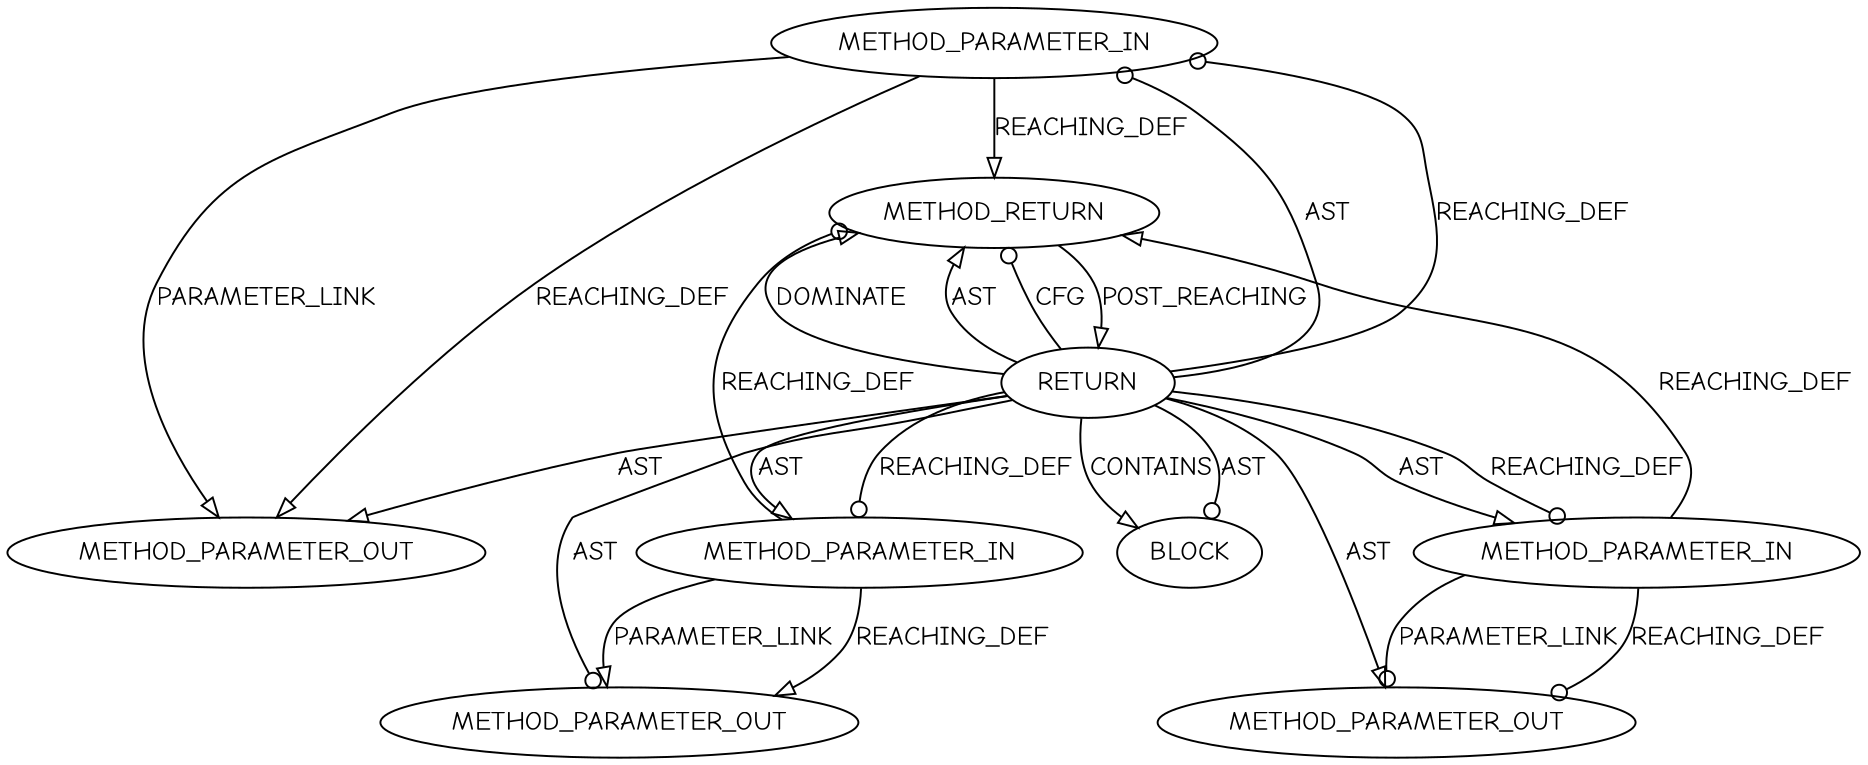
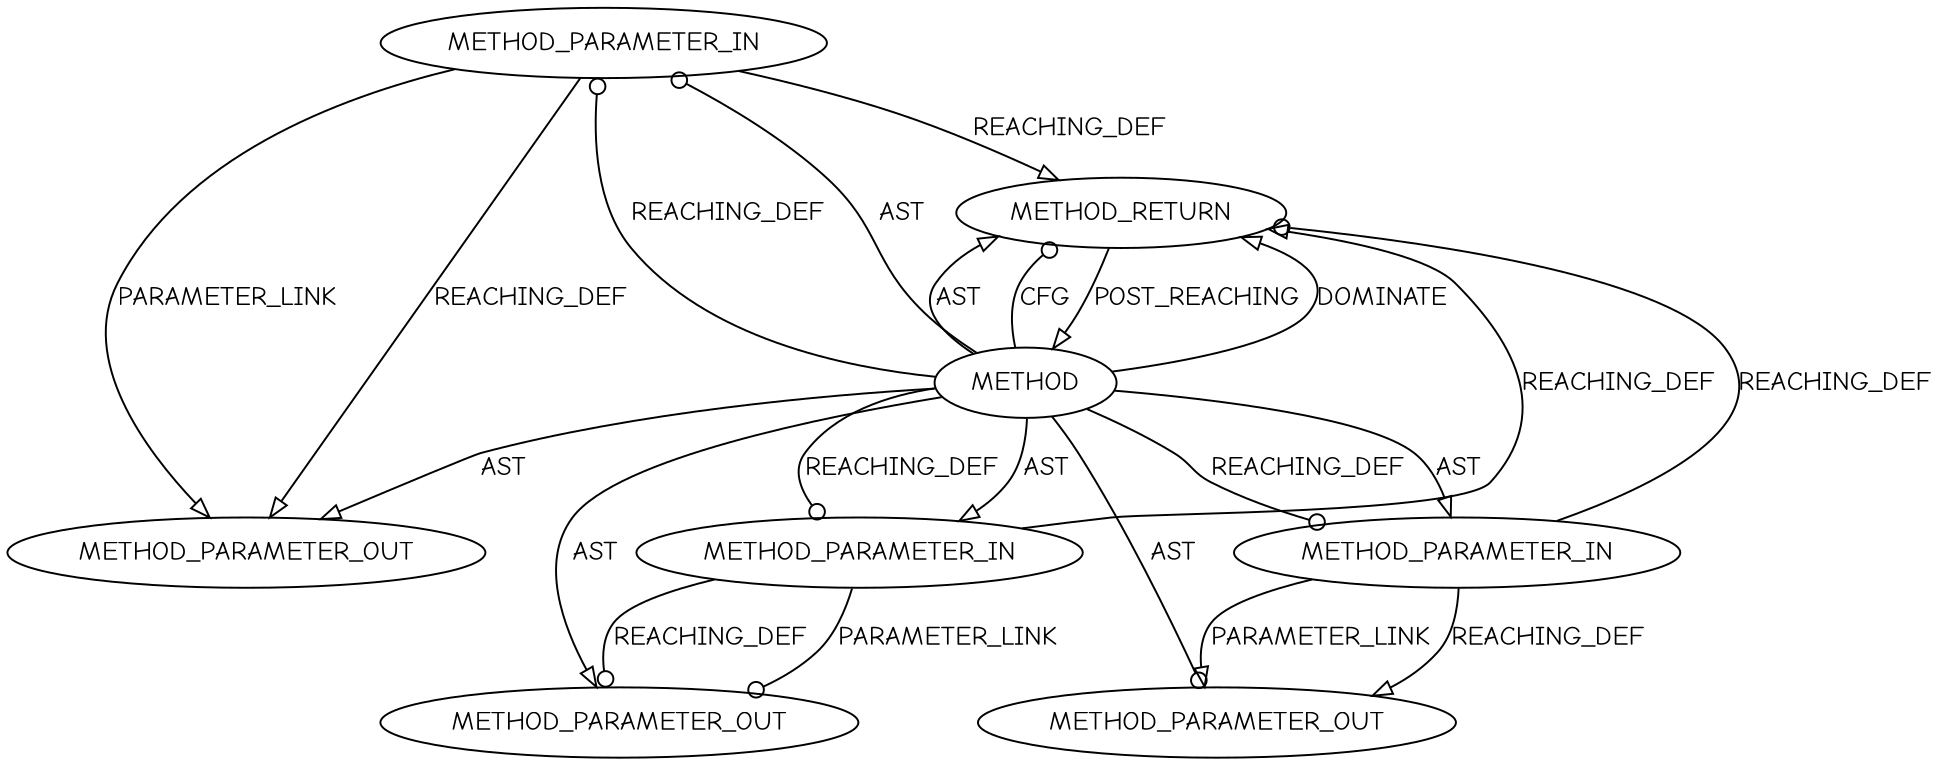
  digraph {
    fontname="Comic Neue"
    node [CODE=p1 EVALUATION_STRATEGY=BY_VALUE IS_VARIADIC=false ORDER=1 TYPE_FULL_NAME=ANY fontname="Comic Neue"]
    edge [arrowhead=onormal fontname="Comic Neue"]
    n1 [INDEX=1 NAME=p1 label=METHOD_PARAMETER_IN]
    n2 [INDEX=1 NAME=p1 label=METHOD_PARAMETER_OUT]
    n3 [CODE=RET ORDER=2 label=METHOD_RETURN IS_VARIADIC=""]
-   n4 [AST_PARENT_FULL_NAME="<global>" AST_PARENT_TYPE=NAMESPACE_BLOCK CODE="<empty>" FILENAME="<empty>" FULL_NAME=ceph_decode_entity_addr IS_EXTERNAL=true NAME=ceph_decode_entity_addr ORDER=0 label=RETURN EVALUATION_STRATEGY="" IS_VARIADIC="" TYPE_FULL_NAME=""]
+   n4 [AST_PARENT_FULL_NAME="<global>" AST_PARENT_TYPE=NAMESPACE_BLOCK CODE="<empty>" FILENAME="<empty>" FULL_NAME=ceph_decode_entity_addr IS_EXTERNAL=true NAME=ceph_decode_entity_addr ORDER=0 label=METHOD EVALUATION_STRATEGY="" IS_VARIADIC="" TYPE_FULL_NAME=""]
    n5 [CODE=p2 INDEX=2 NAME=p2 ORDER=2 label=METHOD_PARAMETER_IN]
    n6 [CODE=p2 INDEX=2 NAME=p2 ORDER=2 label=METHOD_PARAMETER_OUT]
    n7 [CODE=p3 INDEX=3 NAME=p3 ORDER=3 label=METHOD_PARAMETER_OUT]
    n8 [CODE=p3 INDEX=3 NAME=p3 ORDER=3 label=METHOD_PARAMETER_IN]
-   n9 [ARGUMENT_INDEX=1 CODE="<empty>" label=BLOCK EVALUATION_STRATEGY="" IS_VARIADIC=""]
    n1 -> n2 [label=PARAMETER_LINK]
    n1 -> n2 [VARIABLE=p1 label=REACHING_DEF]
    n1 -> n3 [VARIABLE=p1 label=REACHING_DEF]
    n3 -> n4 [label=POST_REACHING]
    n4 -> n1 [arrowhead=odot label=REACHING_DEF]
    n4 -> n1 [arrowhead=odot label=AST]
    n4 -> n2 [label=AST]
    n4 -> n3 [label=DOMINATE]
    n4 -> n3 [label=AST]
    n4 -> n3 [arrowhead=odot label=CFG]
    n4 -> n5 [label=AST]
    n4 -> n5 [arrowhead=odot label=REACHING_DEF]
    n4 -> n6 [label=AST]
    n4 -> n7 [arrowhead=odot label=AST]
    n4 -> n8 [label=AST]
    n4 -> n8 [arrowhead=odot label=REACHING_DEF]
-   n4 -> n9 [label=CONTAINS]
-   n4 -> n9 [arrowhead=odot label=AST]
    n5 -> n3 [VARIABLE=p2 label=REACHING_DEF]
    n5 -> n6 [arrowhead=odot label=PARAMETER_LINK]
    n5 -> n6 [VARIABLE=p2 arrowhead=odot label=REACHING_DEF]
    n8 -> n3 [VARIABLE=p3 arrowhead=odot label=REACHING_DEF]
    n8 -> n7 [VARIABLE=p3 label=REACHING_DEF]
    n8 -> n7 [label=PARAMETER_LINK]
  }
